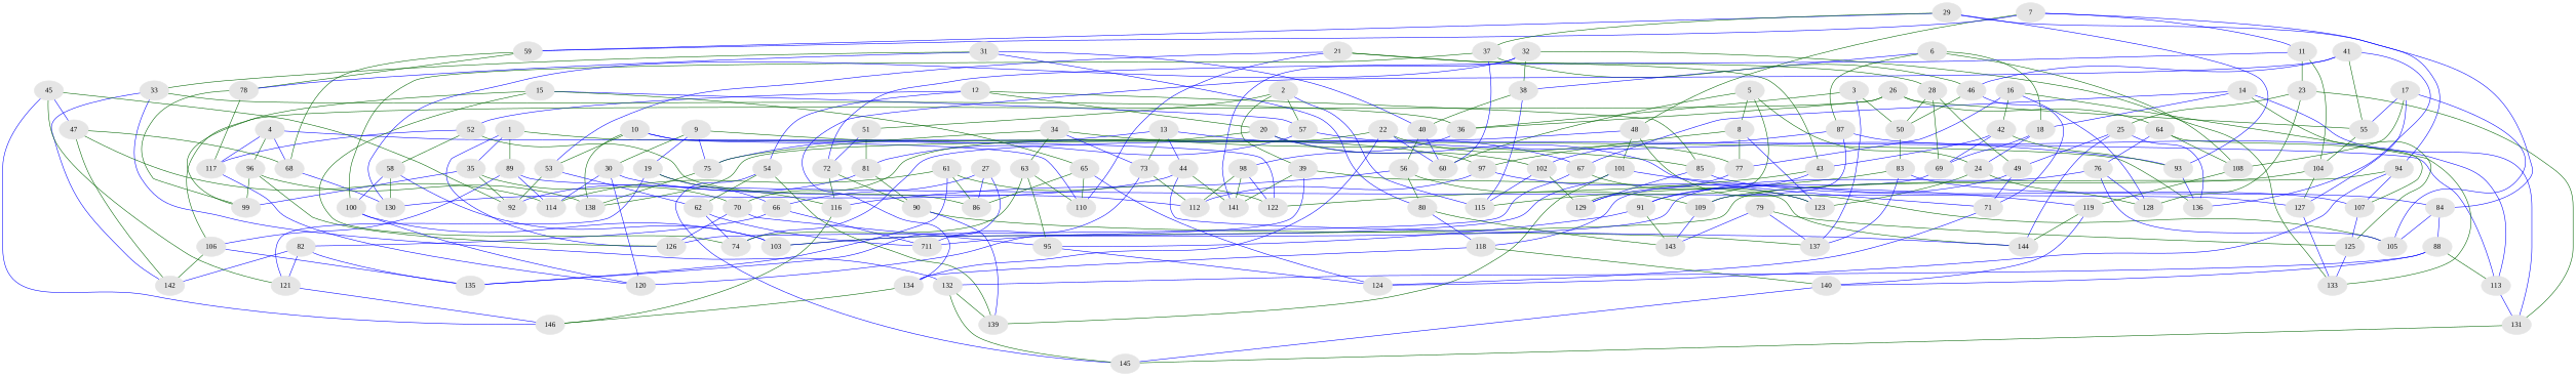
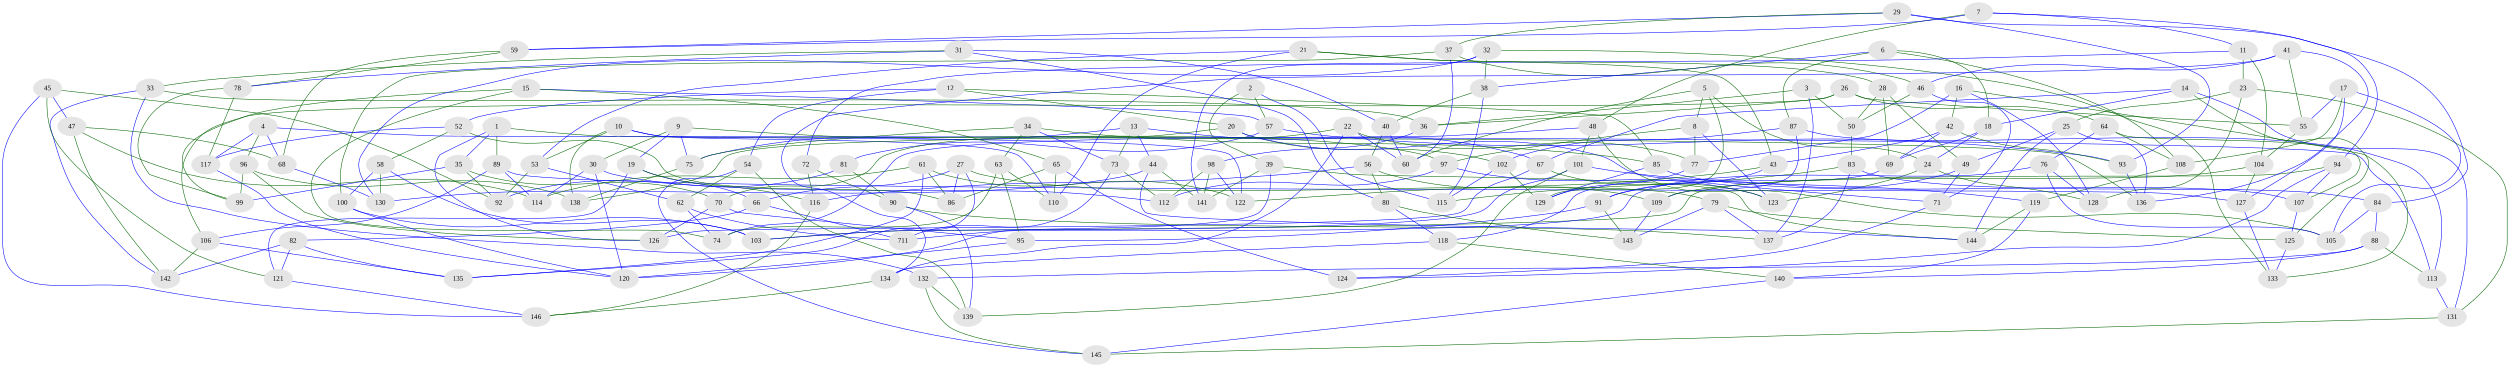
  graph {
    fontname="Liberation Serif"
    node [color=gray90 fontname="Liberation Serif" style=filled]
    edge [color=blue fontname="Liberation Serif"]
    1
    35
    89
    126
    136
    99
    70
    92
    127
    106
    114
    2
    39
-   51
    57
    115
    144
    120
    141
    72
    81
    93
    3
    36
    50
    137
    98
    83
    4
    68
    96
    113
    117
    130
    138
    131
    5
    8
    24
    60
    129
    77
    97
    123
    128
    6
    18
    38
    87
    108
    69
    40
    102
    109
    119
    7
    11
    48
    59
    94
    23
    104
    74
    105
    101
    78
    103
    107
    124
    112
    9
    19
    30
    75
    66
    116
    121
    10
    53
    110
    122
    62
    25
    90
    12
    20
    52
    54
    85
    71
    86
    58
    139
    145
    13
    44
    67
    73
    n99 [label=711]
    14
    125
    133
    15
    65
    16
    42
    43
    17
    55
    118
    82
    146
    21
    28
    49
    91
    22
    134
    95
    26
    64
    76
    135
    142
    27
    79
    143
    29
    37
    84
    46
    100
    88
    31
    33
    80
    132
    56
    32
    34
    63
    41
    45
    47
    61
    140
    1 -- 35
    1 -- 89 [color=darkgreen]
    1 -- 126
    1 -- 136 [color=darkgreen]
    35 -- 99
    35 -- 70 [color=darkgreen]
    35 -- 92 [color=darkgreen]
    89 -- 127
    89 -- 106
    89 -- 114
    70 -- 126
    70 -- 95
    127 -- 133
    106 -- 135
    106 -- 142 [color=darkgreen]
    2 -- 39 [color=darkgreen]
-   2 -- 51 [color=darkgreen]
    2 -- 57 [color=darkgreen]
    2 -- 115
    39 -- 144 [color=darkgreen]
    39 -- 120
    39 -- 141 [color=darkgreen]
-   51 -- 72
-   51 -- 81 [color=darkgreen]
    57 -- 81
    57 -- 93
    72 -- 116 [color=darkgreen]
    72 -- 90 [color=darkgreen]
    81 -- 92
    81 -- 90 [color=darkgreen]
    93 -- 136
    3 -- 36 [color=darkgreen]
    3 -- 50 [color=darkgreen]
    3 -- 137
    36 -- 98
    50 -- 83 [color=darkgreen]
    98 -- 141 [color=darkgreen]
    98 -- 112 [color=darkgreen]
    98 -- 122
    83 -- 115 [color=darkgreen]
    83 -- 137
    83 -- 84
    4 -- 68
    4 -- 96 [color=darkgreen]
    4 -- 113
    4 -- 117
    68 -- 130
    96 -- 126 [color=darkgreen]
    96 -- 99 [color=darkgreen]
    96 -- 138 [color=darkgreen]
    113 -- 131
    117 -- 120
    131 -- 145 [color=darkgreen]
    5 -- 8 [color=darkgreen]
    5 -- 24 [color=darkgreen]
    5 -- 60 [color=darkgreen]
    5 -- 129 [color=darkgreen]
    8 -- 77 [color=darkgreen]
    8 -- 97 [color=darkgreen]
    8 -- 123
    24 -- 123 [color=darkgreen]
    24 -- 128 [color=darkgreen]
    77 -- 129
    97 -- 123
    97 -- 112
    6 -- 18 [color=darkgreen]
    6 -- 38
    6 -- 87 [color=darkgreen]
    6 -- 108 [color=darkgreen]
    18 -- 24
    18 -- 69
    38 -- 115
    38 -- 40 [color=darkgreen]
    87 -- 113
    87 -- 102
    87 -- 109
    108 -- 119 [color=darkgreen]
    69 -- 118
    40 -- 60
    40 -- 56 [color=darkgreen]
    102 -- 115
    102 -- 129 [color=darkgreen]
    109 -- 143
    119 -- 144 [color=darkgreen]
    119 -- 140
    7 -- 11
    7 -- 48 [color=darkgreen]
    7 -- 59
    7 -- 94
    11 -- 72
    11 -- 23 [color=darkgreen]
    11 -- 104 [color=darkgreen]
    48 -- 74
    48 -- 105 [color=darkgreen]
    48 -- 101 [color=darkgreen]
    59 -- 68 [color=darkgreen]
    59 -- 78 [color=darkgreen]
    94 -- 103 [color=darkgreen]
    94 -- 107
    94 -- 124
    23 -- 131 [color=darkgreen]
    23 -- 128 [color=darkgreen]
    23 -- 25 [color=darkgreen]
    104 -- 127 [color=darkgreen]
    104 -- 109 [color=darkgreen]
    101 -- 119
    101 -- 103
    101 -- 139 [color=darkgreen]
    78 -- 99 [color=darkgreen]
    78 -- 117 [color=darkgreen]
    107 -- 125
    9 -- 97 [color=darkgreen]
    9 -- 19
    9 -- 30 [color=darkgreen]
    9 -- 75
    19 -- 66
    19 -- 116 [color=darkgreen]
    19 -- 121
    30 -- 114
    30 -- 120
    30 -- 112
    75 -- 138 [color=darkgreen]
    66 -- n99
    66 -- 82
    116 -- 146 [color=darkgreen]
    121 -- 146
    10 -- 138 [color=darkgreen]
    10 -- 53 [color=darkgreen]
    10 -- 110
    10 -- 122
    53 -- 92 [color=darkgreen]
    53 -- 62
    62 -- 74
    62 -- n99
    25 -- 136
    25 -- 144
    25 -- 49
    90 -- 137 [color=darkgreen]
    90 -- 139
    12 -- 20 [color=darkgreen]
    12 -- 52
    12 -- 54
    12 -- 85 [color=darkgreen]
    20 -- 138 [color=darkgreen]
    20 -- 102 [color=darkgreen]
    20 -- 71
    52 -- 117
    52 -- 86 [color=darkgreen]
    52 -- 58 [color=darkgreen]
    54 -- 62 [color=darkgreen]
    54 -- 139 [color=darkgreen]
    54 -- 145
    85 -- 129
    85 -- 107
    71 -- 124
    58 -- 130 [color=darkgreen]
    58 -- 103
    58 -- 100
    13 -- 75
    13 -- 44
    13 -- 67
    13 -- 73 [color=darkgreen]
    44 -- 144
    44 -- 141 [color=darkgreen]
    44 -- 130
    67 -- 126
    67 -- 123 [color=darkgreen]
    73 -- 112 [color=darkgreen]
    73 -- n99
    14 -- 131
    14 -- 18
    14 -- 67
    14 -- 125 [color=darkgreen]
    125 -- 133
    15 -- 99 [color=darkgreen]
    15 -- 57
    15 -- 74 [color=darkgreen]
    15 -- 65 [color=darkgreen]
    65 -- 124
    65 -- 110 [color=darkgreen]
    65 -- 86 [color=darkgreen]
    16 -- 77
    16 -- 128
    16 -- 133 [color=darkgreen]
    16 -- 42 [color=darkgreen]
    42 -- 93 [color=darkgreen]
    42 -- 69
    42 -- 43
    43 -- 122 [color=darkgreen]
    43 -- 91
    17 -- 127
    17 -- 108 [color=darkgreen]
    17 -- 105
    17 -- 55
    55 -- 104 [color=darkgreen]
    118 -- 134
    118 -- 140 [color=darkgreen]
    82 -- 121
    82 -- 135
    82 -- 142
    21 -- 53
    21 -- 110
    21 -- 43 [color=darkgreen]
    21 -- 28 [color=darkgreen]
    28 -- 50 [color=darkgreen]
    28 -- 69 [color=darkgreen]
    28 -- 49 [color=darkgreen]
    49 -- 71
    49 -- 91
    91 -- 95
    91 -- 143 [color=darkgreen]
    22 -- 70 [color=darkgreen]
    22 -- 60
    22 -- 77 [color=darkgreen]
    22 -- 134
    134 -- 146 [color=darkgreen]
-   95 -- 124
+   95 -- 120
    26 -- 106 [color=darkgreen]
    26 -- 36 [color=darkgreen]
    26 -- 55 [color=darkgreen]
    26 -- 64 [color=darkgreen]
    64 -- 108 [color=darkgreen]
    64 -- 107 [color=darkgreen]
    64 -- 76
    76 -- 128
    76 -- 105
    76 -- n99
    27 -- 66
    27 -- 86
    27 -- 135
+   27 -- 79 [color=darkgreen]
    79 -- 137
    79 -- 125 [color=darkgreen]
    79 -- 143
    29 -- 93
    29 -- 59
    29 -- 37 [color=darkgreen]
    29 -- 84
    37 -- 60
    37 -- 46 [color=darkgreen]
    37 -- 100 [color=darkgreen]
    84 -- 105
    84 -- 88
    46 -- 50 [color=darkgreen]
    46 -- 71
    100 -- 120
    100 -- 103
    88 -- 113 [color=darkgreen]
    88 -- 132
    88 -- 140
    31 -- 40
    31 -- 78
    31 -- 33 [color=darkgreen]
    31 -- 80
    33 -- 36 [color=darkgreen]
    33 -- 142
    33 -- 132
    80 -- 118
    80 -- 143 [color=darkgreen]
    132 -- 139 [color=darkgreen]
    132 -- 145 [color=darkgreen]
    56 -- 109 [color=darkgreen]
    56 -- 116
    56 -- 80 [color=darkgreen]
    32 -- 141
    32 -- 130
    32 -- 38 [color=darkgreen]
    32 -- 133 [color=darkgreen]
    34 -- 75 [color=darkgreen]
    34 -- 85 [color=darkgreen]
    34 -- 73
    34 -- 63 [color=darkgreen]
    63 -- 74 [color=darkgreen]
    63 -- 110 [color=darkgreen]
    63 -- 95 [color=darkgreen]
    41 -- 136
    41 -- 55 [color=darkgreen]
    41 -- 134
    41 -- 46
    45 -- 92 [color=darkgreen]
    45 -- 121 [color=darkgreen]
    45 -- 146
    45 -- 47
    47 -- 114 [color=darkgreen]
    47 -- 68 [color=darkgreen]
    47 -- 142 [color=darkgreen]
    61 -- 114 [color=darkgreen]
    61 -- 122 [color=darkgreen]
    61 -- 86 [color=darkgreen]
    61 -- 135
    140 -- 145
  }
